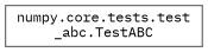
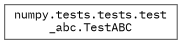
  digraph {
    rankdir=LR
    fontname="IBM Plex Mono"
-   n1 [color=grey40 fillcolor=white fontname="IBM Plex Mono" fontsize=10 height=0.2 label="numpy.core.tests.test\l_abc.TestABC" shape=box style=filled width=0.4]
+   n1 [color=grey40 fillcolor=white fontname="IBM Plex Mono" fontsize=10 height=0.2 label="numpy.tests.tests.test\l_abc.TestABC" shape=box style=filled width=0.4]
  }
